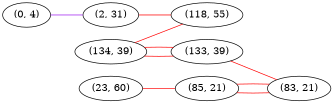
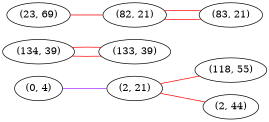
  graph {
    rankdir=LR
    edge [color=red weight=1]
    n1 [label="(0, 4)"]
-   "(2, 31)"
+   "(2, 31)" [label="(2, 21)"]
    "(118, 55)"
+   "(2, 44)"
    "(134, 39)"
    "(133, 39)"
    "(83, 21)"
-   "(23, 60)"
-   "(82, 21)" [label="(85, 21)"]
+   "(23, 60)" [label="(23, 69)"]
+   "(82, 21)"
    n1 -- "(2, 31)" [color=purple weight=4]
    "(2, 31)" -- "(118, 55)"
-   "(134, 39)" -- "(118, 55)"
+   "(2, 31)" -- "(2, 44)"
    "(134, 39)" -- "(133, 39)"
    "(134, 39)" -- "(133, 39)"
-   "(133, 39)" -- "(83, 21)"
    "(23, 60)" -- "(82, 21)"
    "(82, 21)" -- "(83, 21)"
    "(82, 21)" -- "(83, 21)"
  }
